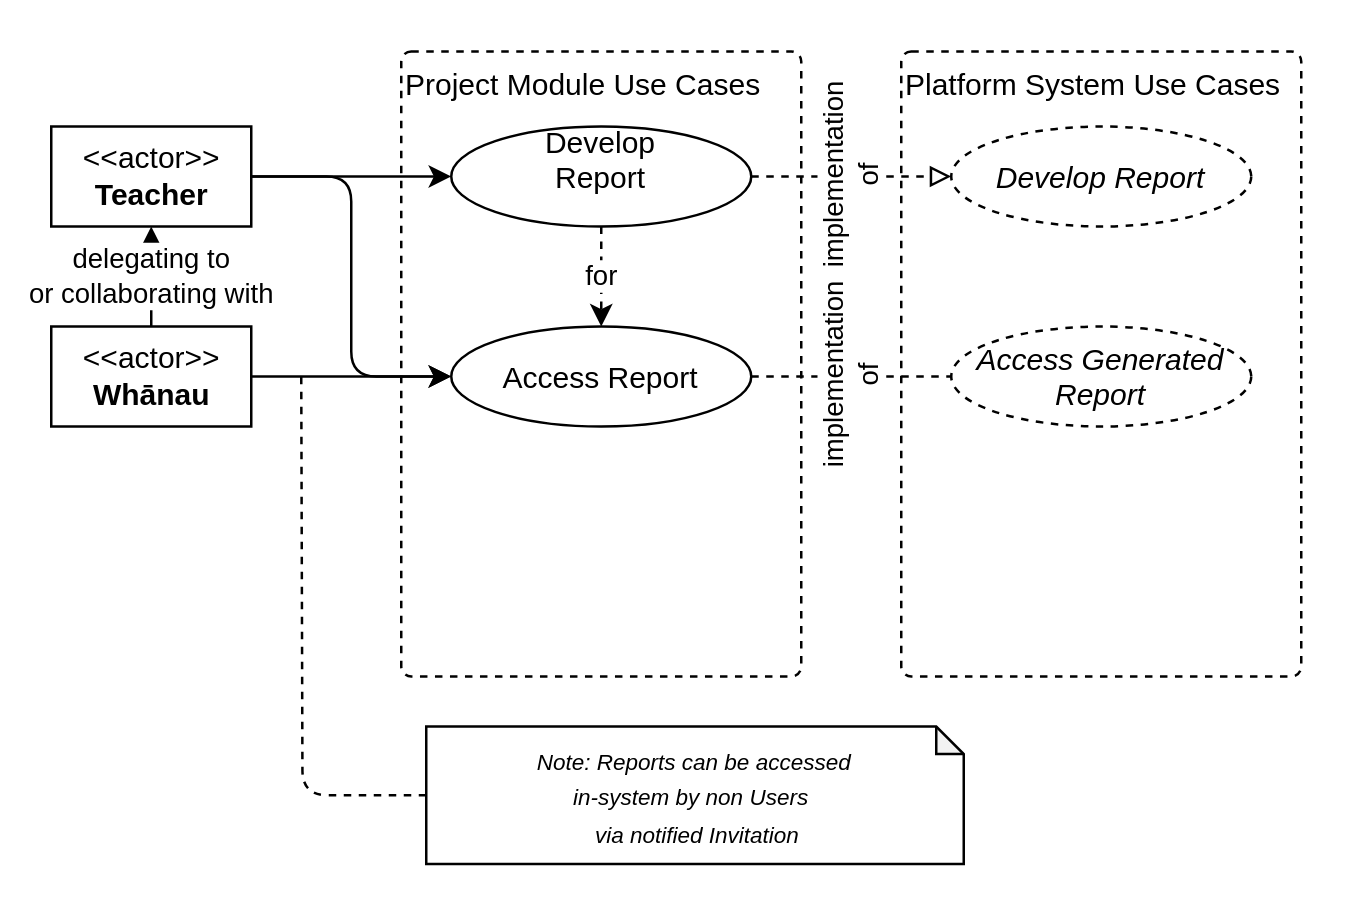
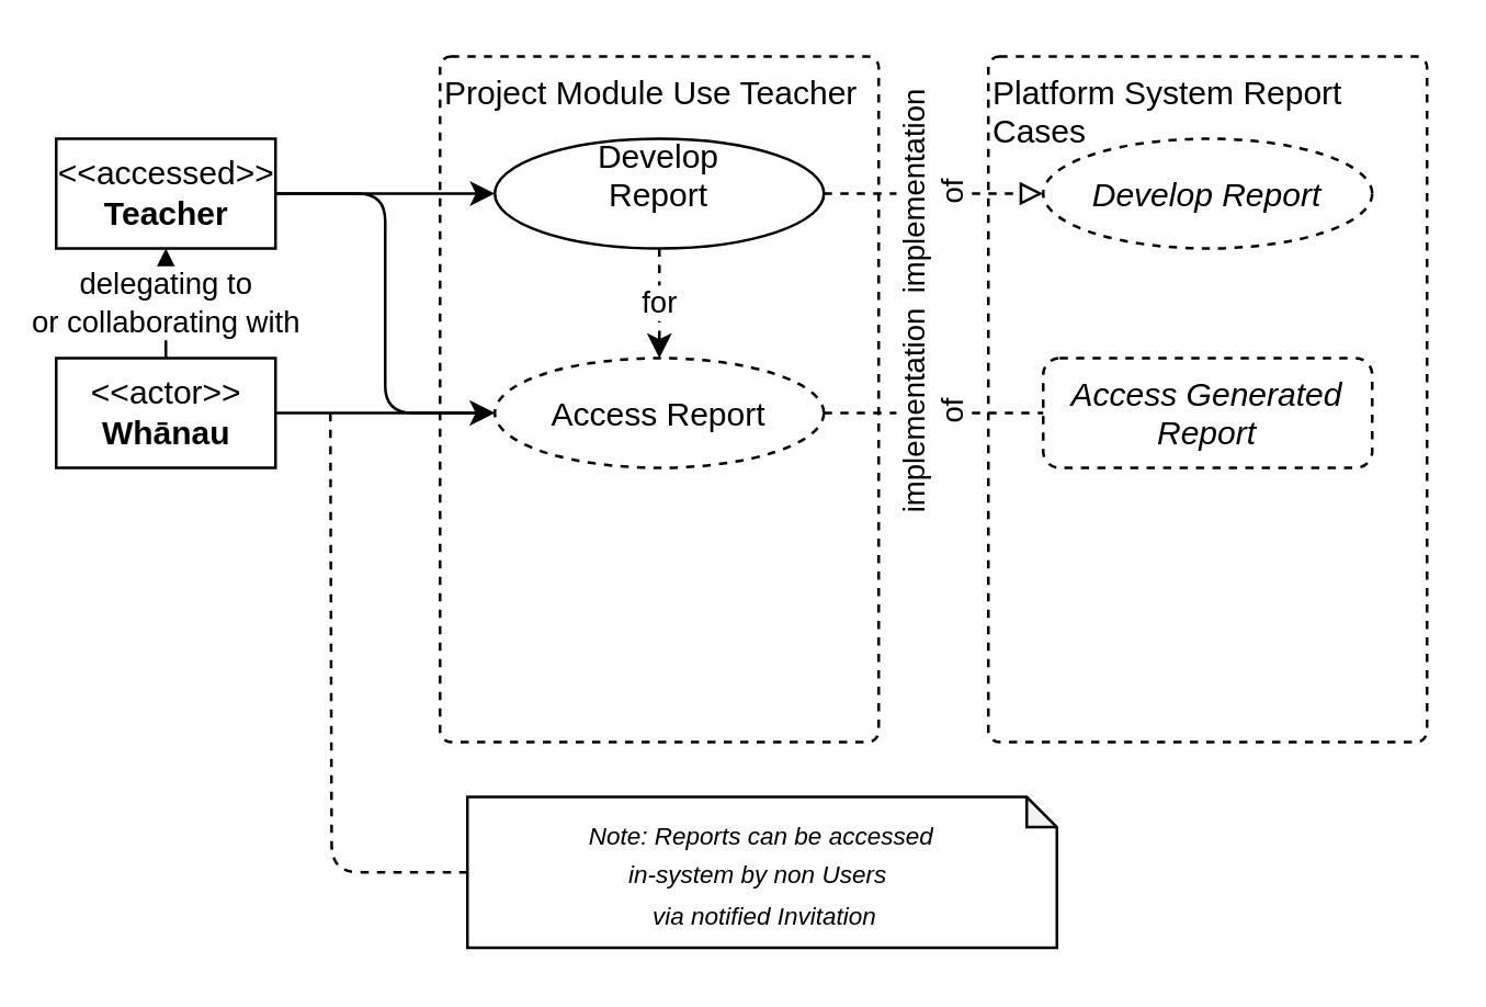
  <mxCell id="0" />
  <mxCell id="1" parent="0" />
- <mxCell id="2" value="Platform System Use Cases" style="rounded=1;whiteSpace=wrap;html=1;recursiveResize=0;container=1;collapsible=0;dashed=1;arcSize=8;absoluteArcSize=1;align=left;verticalAlign=top;" vertex="1" parent="1"><mxGeometry x="360" y="20" width="160" height="250" as="geometry" /></mxCell>
- <mxCell id="3" value="Access Generated &#10;Report" style="ellipse;fontStyle=2;dashed=1;" vertex="1" parent="2"><mxGeometry x="20" y="110" width="120" height="40" as="geometry" /></mxCell>
+ <mxCell id="2" value="Platform System Report Cases" style="rounded=1;whiteSpace=wrap;html=1;recursiveResize=0;container=1;collapsible=0;dashed=1;arcSize=8;absoluteArcSize=1;align=left;verticalAlign=top;" vertex="1" parent="1"><mxGeometry x="360" y="20" width="160" height="250" as="geometry" /></mxCell>
+ <mxCell id="3" value="Access Generated &#10;Report" style="fontStyle=2;dashed=1;rounded=1;" vertex="1" parent="2"><mxGeometry x="20" y="110" width="120" height="40" as="geometry" /></mxCell>
  <mxCell id="4" value="Develop Report" style="ellipse;fontStyle=2;dashed=1;" vertex="1" parent="2"><mxGeometry x="20" y="30" width="120" height="40" as="geometry" /></mxCell>
- <mxCell id="5" value="Project Module Use Cases" style="rounded=1;whiteSpace=wrap;html=1;recursiveResize=0;container=1;collapsible=0;dashed=1;arcSize=8;absoluteArcSize=1;align=left;verticalAlign=top;" vertex="1" parent="1"><mxGeometry x="160" y="20" width="160" height="250" as="geometry" /></mxCell>
- <mxCell id="6" value="Access Report" style="ellipse;" vertex="1" parent="5"><mxGeometry x="20" y="110" width="120" height="40" as="geometry" /></mxCell>
+ <mxCell id="5" value="Project Module Use Teacher" style="rounded=1;whiteSpace=wrap;html=1;recursiveResize=0;container=1;collapsible=0;dashed=1;arcSize=8;absoluteArcSize=1;align=left;verticalAlign=top;" vertex="1" parent="1"><mxGeometry x="160" y="20" width="160" height="250" as="geometry" /></mxCell>
+ <mxCell id="6" value="Access Report" style="ellipse;dashed=1;" vertex="1" parent="5"><mxGeometry x="20" y="110" width="120" height="40" as="geometry" /></mxCell>
  <mxCell id="7" value="for" style="edgeStyle=orthogonalEdgeStyle;rounded=0;orthogonalLoop=1;jettySize=auto;html=1;entryX=0.5;entryY=0;entryDx=0;entryDy=0;dashed=1;" edge="1" parent="5" source="8" target="6"><mxGeometry relative="1" as="geometry" /></mxCell>
  <mxCell id="8" value="Develop &#10;Report&#10;" style="ellipse;" vertex="1" parent="5"><mxGeometry x="20" y="30" width="120" height="40" as="geometry" /></mxCell>
  <mxCell id="9" style="edgeStyle=orthogonalEdgeStyle;rounded=1;orthogonalLoop=1;jettySize=auto;html=1;entryX=0;entryY=0.5;entryDx=0;entryDy=0;" edge="1" parent="1" source="11" target="8"><mxGeometry relative="1" as="geometry" /></mxCell>
  <mxCell id="10" style="edgeStyle=orthogonalEdgeStyle;rounded=1;orthogonalLoop=1;jettySize=auto;html=1;entryX=0;entryY=0.5;entryDx=0;entryDy=0;" edge="1" parent="1" source="11" target="6"><mxGeometry relative="1" as="geometry" /></mxCell>
- <mxCell id="11" value="&amp;lt;&amp;lt;actor&amp;gt;&amp;gt;&lt;br&gt;&lt;b&gt;Teacher&lt;/b&gt;" style="text;html=1;align=center;verticalAlign=middle;dashed=0;fillColor=#ffffff;strokeColor=#000000;" vertex="1" parent="1"><mxGeometry x="20" y="50" width="80" height="40" as="geometry" /></mxCell>
+ <mxCell id="11" value="&amp;lt;&amp;lt;accessed&amp;gt;&amp;gt;&lt;br&gt;&lt;b&gt;Teacher&lt;/b&gt;" style="text;html=1;align=center;verticalAlign=middle;dashed=0;fillColor=#ffffff;strokeColor=#000000;" vertex="1" parent="1"><mxGeometry x="20" y="50" width="80" height="40" as="geometry" /></mxCell>
  <mxCell id="12" value="implementation&lt;br&gt;of" style="edgeStyle=orthogonalEdgeStyle;rounded=0;orthogonalLoop=1;jettySize=auto;html=1;entryX=0;entryY=0.5;entryDx=0;entryDy=0;endArrow=none;endFill=0;dashed=1;horizontal=0;" edge="1" parent="1" source="6" target="3"><mxGeometry relative="1" as="geometry" /></mxCell>
  <mxCell id="13" style="edgeStyle=orthogonalEdgeStyle;rounded=1;orthogonalLoop=1;jettySize=auto;html=1;entryX=0;entryY=0.5;entryDx=0;entryDy=0;endArrow=classic;endFill=1;" edge="1" parent="1" source="15" target="6"><mxGeometry relative="1" as="geometry" /></mxCell>
  <mxCell id="14" value="delegating to&lt;br&gt;or collaborating with" style="edgeStyle=orthogonalEdgeStyle;rounded=0;orthogonalLoop=1;jettySize=auto;html=1;entryX=0.5;entryY=1;entryDx=0;entryDy=0;" edge="1" parent="1" source="15" target="11"><mxGeometry relative="1" as="geometry" /></mxCell>
  <mxCell id="15" value="&amp;lt;&amp;lt;actor&amp;gt;&amp;gt;&lt;br&gt;&lt;b&gt;Whānau&lt;/b&gt;" style="text;html=1;align=center;verticalAlign=middle;dashed=0;fillColor=#ffffff;strokeColor=#000000;" vertex="1" parent="1"><mxGeometry x="20" y="130" width="80" height="40" as="geometry" /></mxCell>
  <mxCell id="16" value="implementation&lt;br&gt;of" style="edgeStyle=orthogonalEdgeStyle;rounded=0;orthogonalLoop=1;jettySize=auto;html=1;entryX=0;entryY=0.5;entryDx=0;entryDy=0;endArrow=block;endFill=0;dashed=1;horizontal=0;exitX=1;exitY=0.5;exitDx=0;exitDy=0;" edge="1" parent="1" source="8" target="4"><mxGeometry relative="1" as="geometry"><mxPoint x="310" y="160" as="sourcePoint" /><mxPoint x="390" y="160" as="targetPoint" /></mxGeometry></mxCell>
  <mxCell id="17" style="edgeStyle=orthogonalEdgeStyle;rounded=1;orthogonalLoop=1;jettySize=auto;html=1;dashed=1;endArrow=none;endFill=0;" edge="1" parent="1" source="18"><mxGeometry relative="1" as="geometry"><mxPoint x="120" y="150" as="targetPoint" /></mxGeometry></mxCell>
  <mxCell id="18" value="&lt;i&gt;&lt;font style=&quot;font-size: 9px;&quot;&gt;Note: Reports can be accessed &lt;br&gt;in-system by&amp;nbsp;&lt;/font&gt;&lt;/i&gt;&lt;i&gt;&lt;font style=&quot;font-size: 9px;&quot;&gt;non Users&amp;nbsp;&lt;/font&gt;&lt;/i&gt;&lt;i&gt;&lt;font style=&quot;font-size: 9px;&quot;&gt;&lt;br&gt;&amp;nbsp;via notified Invitation&lt;br&gt;&lt;/font&gt;&lt;/i&gt;" style="shape=note;whiteSpace=wrap;html=1;backgroundOutline=1;darkOpacity=0.05;size=11;" vertex="1" parent="1"><mxGeometry x="170" y="290" width="215" height="55" as="geometry" /></mxCell>
